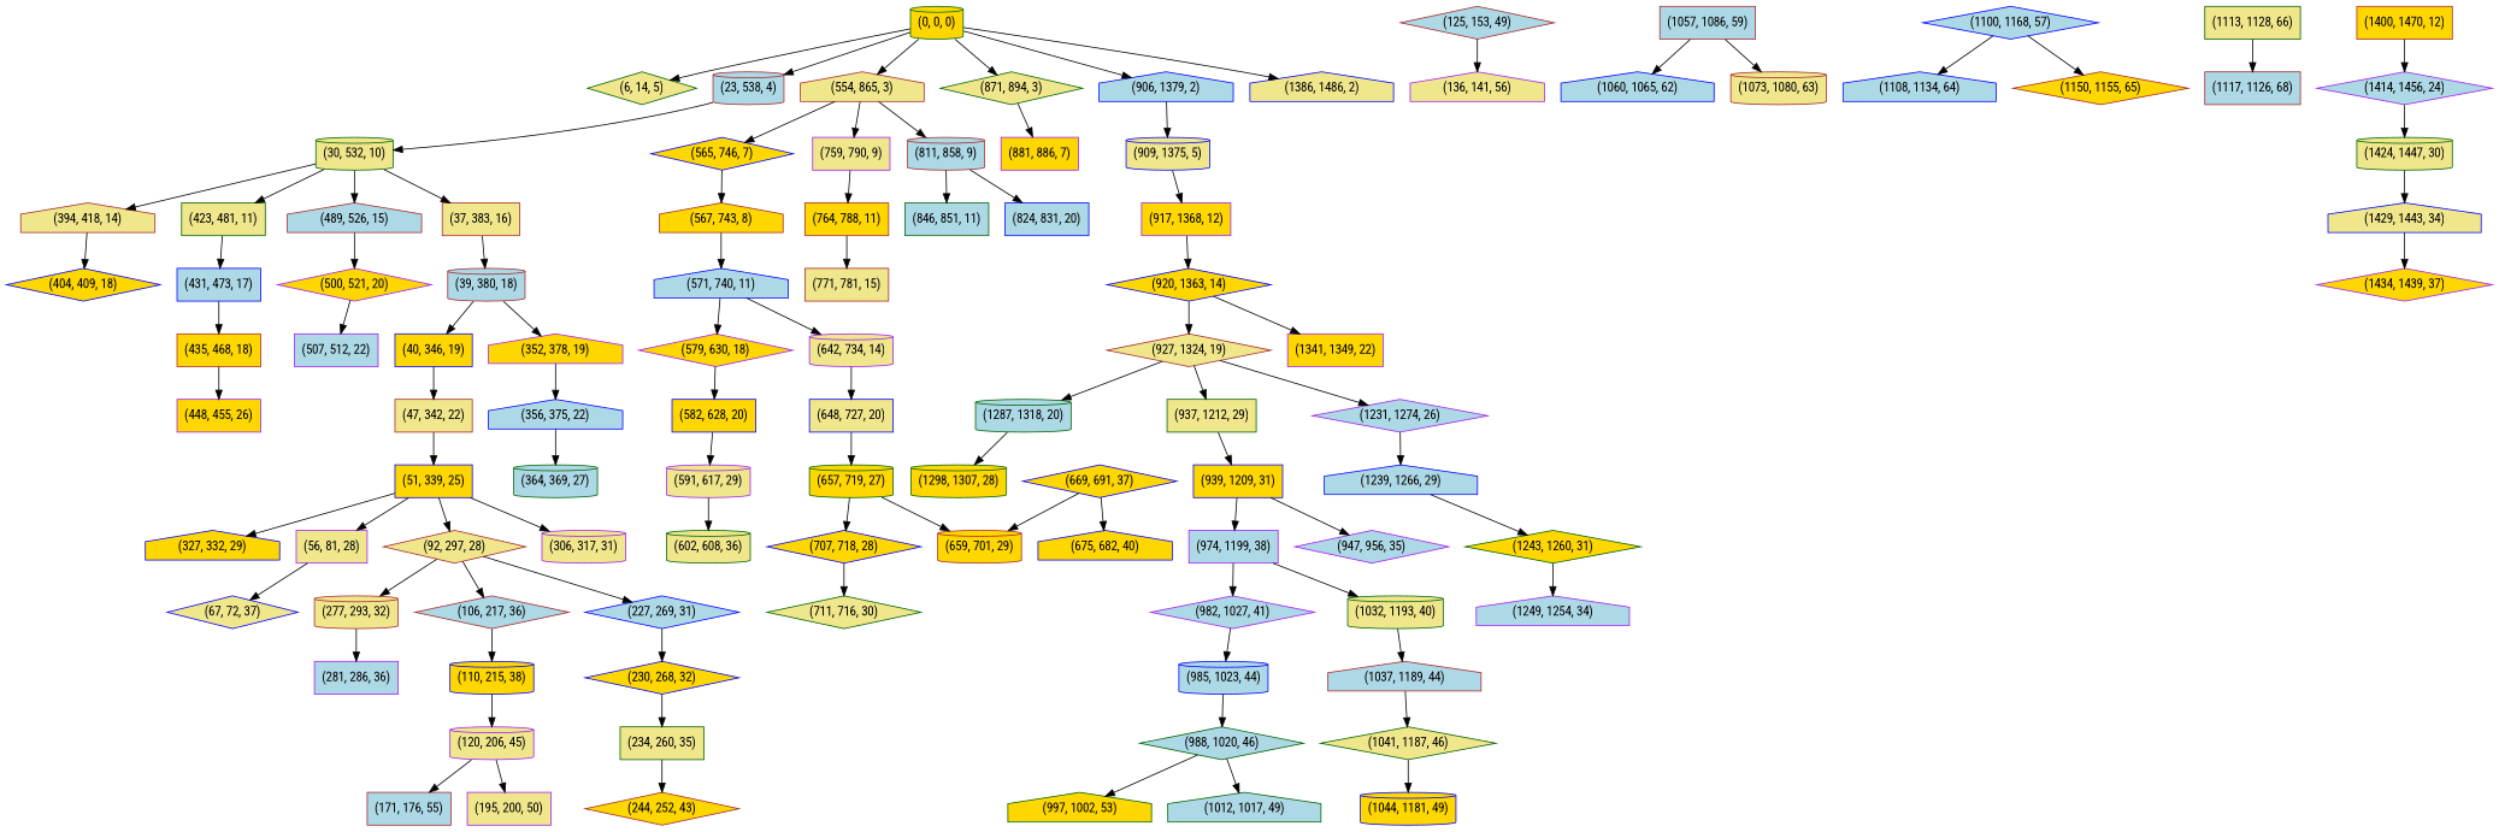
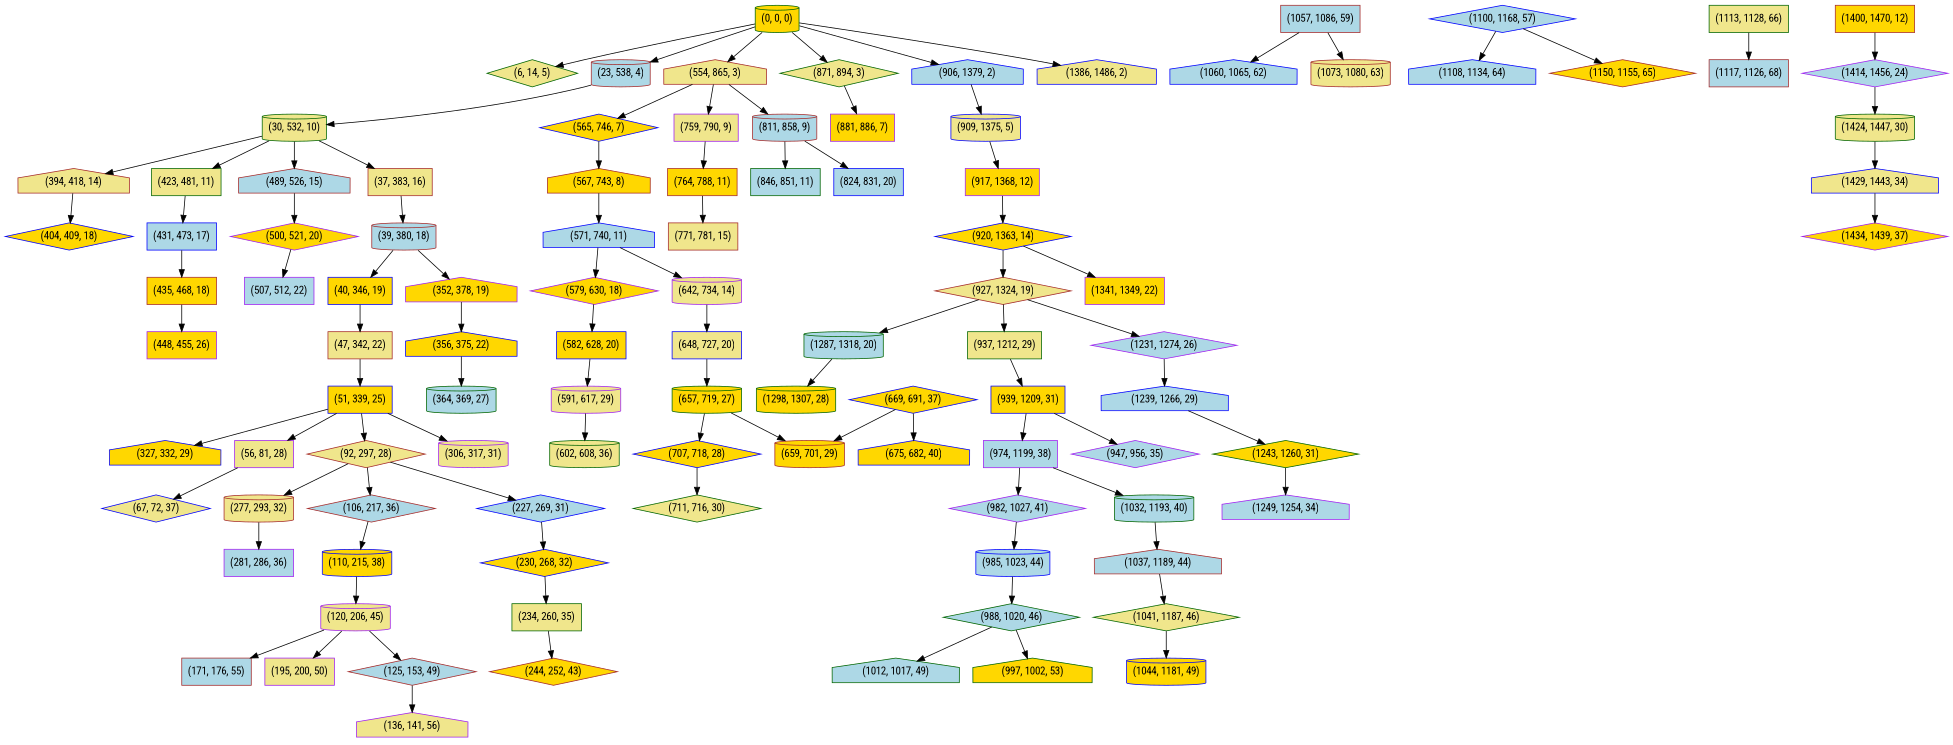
  digraph {
    fontname="Roboto Condensed"
    node [color=blue fillcolor=gold fontname="Roboto Condensed" shape=box style=filled]
    edge [fontname="Roboto Condensed"]
    "(0, 0, 0)" [color=darkgreen shape=cylinder]
    "(6, 14, 5)" [color=darkgreen fillcolor=khaki shape=diamond]
    "(23, 538, 4)" [color=brown fillcolor=lightblue shape=cylinder]
    "(554, 865, 3)" [color=brown fillcolor=khaki shape=house]
    "(871, 894, 3)" [color=darkgreen fillcolor=khaki shape=diamond]
    "(906, 1379, 2)" [fillcolor=lightblue shape=house]
    "(1386, 1486, 2)" [fillcolor=khaki shape=house]
    "(30, 532, 10)" [color=darkgreen fillcolor=khaki shape=cylinder]
    "(565, 746, 7)" [shape=diamond]
    "(759, 790, 9)" [color=purple fillcolor=khaki]
    "(811, 858, 9)" [color=brown fillcolor=lightblue shape=cylinder]
    "(881, 886, 7)" [color=purple]
    "(909, 1375, 5)" [fillcolor=khaki shape=cylinder]
    "(37, 383, 16)" [color=brown fillcolor=khaki]
    "(394, 418, 14)" [color=brown fillcolor=khaki shape=house]
    "(423, 481, 11)" [color=darkgreen fillcolor=khaki]
    "(489, 526, 15)" [color=brown fillcolor=lightblue shape=house]
    "(39, 380, 18)" [color=brown fillcolor=lightblue shape=cylinder]
    "(404, 409, 18)" [shape=diamond]
    "(431, 473, 17)" [fillcolor=lightblue]
    "(500, 521, 20)" [color=purple shape=diamond]
    "(40, 346, 19)"
    "(352, 378, 19)" [color=purple shape=house]
    "(47, 342, 22)" [color=brown fillcolor=khaki]
-   "(356, 375, 22)" [fillcolor=lightblue shape=house]
+   "(356, 375, 22)" [shape=house]
    "(51, 339, 25)"
    "(56, 81, 28)" [color=purple fillcolor=khaki]
    "(92, 297, 28)" [color=brown fillcolor=khaki shape=diamond]
    "(306, 317, 31)" [color=purple fillcolor=khaki shape=cylinder]
    "(327, 332, 29)" [shape=house]
    "(67, 72, 37)" [fillcolor=khaki shape=diamond]
    "(106, 217, 36)" [color=brown fillcolor=lightblue shape=diamond]
    "(227, 269, 31)" [fillcolor=lightblue shape=diamond]
    "(277, 293, 32)" [color=brown fillcolor=khaki shape=cylinder]
    "(110, 215, 38)" [shape=cylinder]
    "(230, 268, 32)" [shape=diamond]
    "(281, 286, 36)" [color=purple fillcolor=lightblue]
    "(120, 206, 45)" [color=purple fillcolor=khaki shape=cylinder]
    "(125, 153, 49)" [color=brown fillcolor=lightblue shape=diamond]
    "(171, 176, 55)" [color=brown fillcolor=lightblue]
    "(195, 200, 50)" [color=purple fillcolor=khaki]
    "(136, 141, 56)" [color=purple fillcolor=khaki shape=house]
    "(234, 260, 35)" [color=darkgreen fillcolor=khaki]
    "(244, 252, 43)" [color=brown shape=diamond]
    "(364, 369, 27)" [color=darkgreen fillcolor=lightblue shape=cylinder]
    "(435, 468, 18)" [color=brown]
    "(448, 455, 26)" [color=purple]
    "(507, 512, 22)" [color=purple fillcolor=lightblue]
    "(567, 743, 8)" [color=brown shape=house]
    "(764, 788, 11)" [color=brown]
    "(824, 831, 20)" [fillcolor=lightblue]
    "(846, 851, 11)" [color=darkgreen fillcolor=lightblue]
    "(571, 740, 11)" [fillcolor=lightblue shape=house]
    "(579, 630, 18)" [color=purple shape=diamond]
    "(642, 734, 14)" [color=purple fillcolor=khaki shape=cylinder]
    "(582, 628, 20)"
    "(648, 727, 20)" [fillcolor=khaki]
    "(591, 617, 29)" [color=purple fillcolor=khaki shape=cylinder]
    "(602, 608, 36)" [color=darkgreen fillcolor=khaki shape=cylinder]
    "(657, 719, 27)" [color=darkgreen shape=cylinder]
    "(659, 701, 29)" [color=brown shape=cylinder]
    "(707, 718, 28)" [shape=diamond]
    "(711, 716, 30)" [color=darkgreen fillcolor=khaki shape=diamond]
    "(669, 691, 37)" [shape=diamond]
    "(675, 682, 40)" [shape=house]
    "(771, 781, 15)" [color=brown fillcolor=khaki]
    "(917, 1368, 12)" [color=purple]
    "(920, 1363, 14)" [shape=diamond]
    "(927, 1324, 19)" [color=brown fillcolor=khaki shape=diamond]
    "(1341, 1349, 22)" [color=purple]
    "(937, 1212, 29)" [color=darkgreen fillcolor=khaki]
    "(1231, 1274, 26)" [color=purple fillcolor=lightblue shape=diamond]
    "(1287, 1318, 20)" [color=darkgreen fillcolor=lightblue shape=cylinder]
    "(939, 1209, 31)"
    "(1239, 1266, 29)" [fillcolor=lightblue shape=house]
    "(1298, 1307, 28)" [color=darkgreen shape=cylinder]
    "(947, 956, 35)" [color=purple fillcolor=lightblue shape=diamond]
    "(974, 1199, 38)" [color=purple fillcolor=lightblue]
    "(982, 1027, 41)" [color=purple fillcolor=lightblue shape=diamond]
-   "(1032, 1193, 40)" [color=darkgreen fillcolor=khaki shape=cylinder]
+   "(1032, 1193, 40)" [color=darkgreen fillcolor=lightblue shape=cylinder]
    "(985, 1023, 44)" [fillcolor=lightblue shape=cylinder]
    "(1037, 1189, 44)" [color=brown fillcolor=lightblue shape=house]
    "(988, 1020, 46)" [color=darkgreen fillcolor=lightblue shape=diamond]
    "(997, 1002, 53)" [color=darkgreen shape=house]
    "(1012, 1017, 49)" [color=darkgreen fillcolor=lightblue shape=house]
    "(1041, 1187, 46)" [color=darkgreen fillcolor=khaki shape=diamond]
    "(1044, 1181, 49)" [shape=cylinder]
    "(1057, 1086, 59)" [color=brown fillcolor=lightblue]
    "(1060, 1065, 62)" [fillcolor=lightblue shape=house]
    "(1073, 1080, 63)" [color=brown fillcolor=khaki shape=cylinder]
    "(1100, 1168, 57)" [fillcolor=lightblue shape=diamond]
    "(1108, 1134, 64)" [fillcolor=lightblue shape=house]
    "(1150, 1155, 65)" [color=brown shape=diamond]
    "(1113, 1128, 66)" [color=darkgreen fillcolor=khaki]
    "(1117, 1126, 68)" [color=brown fillcolor=lightblue]
    "(1243, 1260, 31)" [color=darkgreen shape=diamond]
    "(1249, 1254, 34)" [color=purple fillcolor=lightblue shape=house]
    "(1400, 1470, 12)" [color=brown]
    "(1414, 1456, 24)" [color=purple fillcolor=lightblue shape=diamond]
    "(1424, 1447, 30)" [color=darkgreen fillcolor=khaki shape=cylinder]
    "(1429, 1443, 34)" [fillcolor=khaki shape=house]
    "(1434, 1439, 37)" [color=purple shape=diamond]
    "(0, 0, 0)" -> "(6, 14, 5)"
    "(0, 0, 0)" -> "(23, 538, 4)"
    "(0, 0, 0)" -> "(554, 865, 3)"
    "(0, 0, 0)" -> "(871, 894, 3)"
    "(0, 0, 0)" -> "(906, 1379, 2)"
    "(0, 0, 0)" -> "(1386, 1486, 2)"
    "(23, 538, 4)" -> "(30, 532, 10)"
    "(554, 865, 3)" -> "(565, 746, 7)"
    "(554, 865, 3)" -> "(759, 790, 9)"
    "(554, 865, 3)" -> "(811, 858, 9)"
    "(871, 894, 3)" -> "(881, 886, 7)"
    "(906, 1379, 2)" -> "(909, 1375, 5)"
    "(30, 532, 10)" -> "(37, 383, 16)"
    "(30, 532, 10)" -> "(394, 418, 14)"
    "(30, 532, 10)" -> "(423, 481, 11)"
    "(30, 532, 10)" -> "(489, 526, 15)"
    "(565, 746, 7)" -> "(567, 743, 8)"
    "(759, 790, 9)" -> "(764, 788, 11)"
    "(811, 858, 9)" -> "(824, 831, 20)"
    "(811, 858, 9)" -> "(846, 851, 11)"
    "(909, 1375, 5)" -> "(917, 1368, 12)"
    "(37, 383, 16)" -> "(39, 380, 18)"
    "(394, 418, 14)" -> "(404, 409, 18)"
    "(423, 481, 11)" -> "(431, 473, 17)"
    "(489, 526, 15)" -> "(500, 521, 20)"
    "(39, 380, 18)" -> "(40, 346, 19)"
    "(39, 380, 18)" -> "(352, 378, 19)"
    "(431, 473, 17)" -> "(435, 468, 18)"
    "(500, 521, 20)" -> "(507, 512, 22)"
    "(40, 346, 19)" -> "(47, 342, 22)"
    "(352, 378, 19)" -> "(356, 375, 22)"
    "(47, 342, 22)" -> "(51, 339, 25)"
    "(356, 375, 22)" -> "(364, 369, 27)"
    "(51, 339, 25)" -> "(56, 81, 28)"
    "(51, 339, 25)" -> "(92, 297, 28)"
    "(51, 339, 25)" -> "(306, 317, 31)"
    "(51, 339, 25)" -> "(327, 332, 29)"
    "(56, 81, 28)" -> "(67, 72, 37)"
    "(92, 297, 28)" -> "(106, 217, 36)"
    "(92, 297, 28)" -> "(227, 269, 31)"
    "(92, 297, 28)" -> "(277, 293, 32)"
    "(106, 217, 36)" -> "(110, 215, 38)"
    "(227, 269, 31)" -> "(230, 268, 32)"
    "(277, 293, 32)" -> "(281, 286, 36)"
    "(110, 215, 38)" -> "(120, 206, 45)"
    "(230, 268, 32)" -> "(234, 260, 35)"
+   "(120, 206, 45)" -> "(125, 153, 49)"
    "(120, 206, 45)" -> "(171, 176, 55)"
    "(120, 206, 45)" -> "(195, 200, 50)"
    "(125, 153, 49)" -> "(136, 141, 56)"
    "(234, 260, 35)" -> "(244, 252, 43)"
    "(435, 468, 18)" -> "(448, 455, 26)"
    "(567, 743, 8)" -> "(571, 740, 11)"
    "(764, 788, 11)" -> "(771, 781, 15)"
    "(571, 740, 11)" -> "(579, 630, 18)"
    "(571, 740, 11)" -> "(642, 734, 14)"
    "(579, 630, 18)" -> "(582, 628, 20)"
    "(642, 734, 14)" -> "(648, 727, 20)"
    "(582, 628, 20)" -> "(591, 617, 29)"
    "(648, 727, 20)" -> "(657, 719, 27)"
    "(591, 617, 29)" -> "(602, 608, 36)"
    "(657, 719, 27)" -> "(659, 701, 29)"
    "(657, 719, 27)" -> "(707, 718, 28)"
    "(707, 718, 28)" -> "(711, 716, 30)"
    "(669, 691, 37)" -> "(659, 701, 29)"
    "(669, 691, 37)" -> "(675, 682, 40)"
    "(917, 1368, 12)" -> "(920, 1363, 14)"
    "(920, 1363, 14)" -> "(927, 1324, 19)"
    "(920, 1363, 14)" -> "(1341, 1349, 22)"
    "(927, 1324, 19)" -> "(937, 1212, 29)"
    "(927, 1324, 19)" -> "(1231, 1274, 26)"
    "(927, 1324, 19)" -> "(1287, 1318, 20)"
    "(937, 1212, 29)" -> "(939, 1209, 31)"
    "(1231, 1274, 26)" -> "(1239, 1266, 29)"
    "(1287, 1318, 20)" -> "(1298, 1307, 28)"
    "(939, 1209, 31)" -> "(947, 956, 35)"
    "(939, 1209, 31)" -> "(974, 1199, 38)"
    "(1239, 1266, 29)" -> "(1243, 1260, 31)"
    "(974, 1199, 38)" -> "(982, 1027, 41)"
    "(974, 1199, 38)" -> "(1032, 1193, 40)"
    "(982, 1027, 41)" -> "(985, 1023, 44)"
    "(1032, 1193, 40)" -> "(1037, 1189, 44)"
    "(985, 1023, 44)" -> "(988, 1020, 46)"
    "(1037, 1189, 44)" -> "(1041, 1187, 46)"
    "(988, 1020, 46)" -> "(997, 1002, 53)"
    "(988, 1020, 46)" -> "(1012, 1017, 49)"
    "(1041, 1187, 46)" -> "(1044, 1181, 49)"
    "(1057, 1086, 59)" -> "(1060, 1065, 62)"
    "(1057, 1086, 59)" -> "(1073, 1080, 63)"
    "(1100, 1168, 57)" -> "(1108, 1134, 64)"
    "(1100, 1168, 57)" -> "(1150, 1155, 65)"
    "(1113, 1128, 66)" -> "(1117, 1126, 68)"
    "(1243, 1260, 31)" -> "(1249, 1254, 34)"
    "(1400, 1470, 12)" -> "(1414, 1456, 24)"
    "(1414, 1456, 24)" -> "(1424, 1447, 30)"
    "(1424, 1447, 30)" -> "(1429, 1443, 34)"
    "(1429, 1443, 34)" -> "(1434, 1439, 37)"
  }
